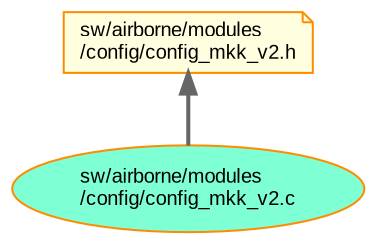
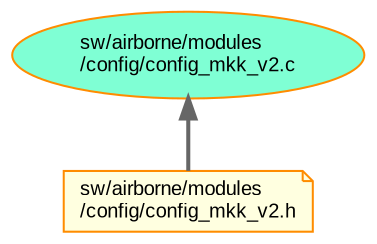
  digraph {
    fontname="Liberation Sans"
    node [color=darkorange fontname="Liberation Sans" fontsize=10 style=filled]
    n1 [fillcolor=lightyellow fontcolor=black height=0.2 label="sw/airborne/modules\l/config/config_mkk_v2.h" shape=note width=0.4]
    n2 [fillcolor=aquamarine height=0.2 label="sw/airborne/modules\l/config/config_mkk_v2.c" shape=ellipse width=0.4]
-   n1 -> n2 [color=gray40 dir=back fontname="Liberation Sans" fontsize=10 labelfontname=FreeSans labelfontsize=10 style=bold]
+   n2 -> n1 [color=gray40 dir=back fontname="Liberation Sans" fontsize=10 labelfontname=FreeSans labelfontsize=10 style=bold]
  }
